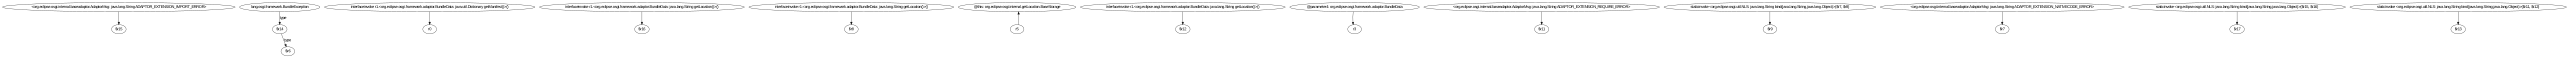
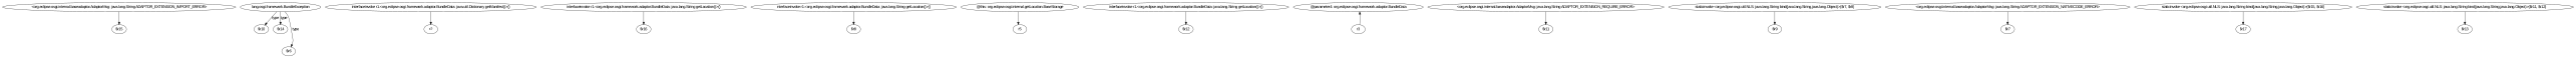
  digraph {
    fontname="Liberation Sans"
    node [fontname="Liberation Sans"]
    edge [fontname="Liberation Sans"]
    n1 [label="<org.eclipse.osgi.internal.baseadaptor.AdaptorMsg: java.lang.String ADAPTOR_EXTENSION_IMPORT_ERROR>"]
    n2 [label="$r15"]
    n3 [label="lang.osgi.framework.BundleException"]
+   n4 [label="$r10"]
    n5 [label="$r14"]
    n6 [label="$r6"]
    n7 [label="interfaceinvoke r1.<org.eclipse.osgi.framework.adaptor.BundleData: java.util.Dictionary getManifest()>()"]
-   n8 [label=r0]
+   n8 [label=r2]
    n9 [label="interfaceinvoke r1.<org.eclipse.osgi.framework.adaptor.BundleData: java.lang.String getLocation()>()"]
    n10 [label="$r16"]
    n11 [label="interfaceinvoke r1.<org.eclipse.osgi.framework.adaptor.BundleData: java.lang.String getLocation()>()"]
    n12 [label="$r8"]
    n13 [label="@this: org.eclipse.osgi.internal.getLocation.BaseStorage"]
    n14 [label=r5]
    n15 [label="interfaceinvoke r1.<org.eclipse.osgi.framework.adaptor.BundleData: java.lang.String getLocation()>()"]
    n16 [label="$r12"]
    n17 [label="@parameter4: org.eclipse.osgi.framework.adaptor.BundleData"]
    n18 [label=r3]
    n19 [label="<org.eclipse.osgi.internal.baseadaptor.AdaptorMsg: java.lang.String ADAPTOR_EXTENSION_REQUIRE_ERROR>"]
    n20 [label="$r11"]
    n21 [label="staticinvoke <org.eclipse.osgi.util.NLS: java.lang.String bind(java.lang.String,java.lang.Object)>($r7, $r8)"]
    n22 [label="$r9"]
    n23 [label="<org.eclipse.osgi.internal.baseadaptor.AdaptorMsg: java.lang.String ADAPTOR_EXTENSION_NATIVECODE_ERROR>"]
    n24 [label="$r7"]
    n25 [label="staticinvoke <org.eclipse.osgi.util.NLS: java.lang.String bind(java.lang.String,java.lang.Object)>($r15, $r16)"]
    n26 [label="$r17"]
    n27 [label="staticinvoke <org.eclipse.osgi.util.NLS: java.lang.String bind(java.lang.String,java.lang.Object)>($r11, $r12)"]
    n28 [label="$r13"]
    n1 -> n2
+   n3 -> n4 [label=type]
    n3 -> n5 [label=type]
-   n5 -> n6 [label=type]
+   n3 -> n6 [label=type]
    n7 -> n8
    n9 -> n10
    n11 -> n12
-   n14 -> n13
+   n13 -> n14
    n15 -> n16
-   n17 -> n18
+   n18 -> n17
    n19 -> n20
    n21 -> n22
    n23 -> n24
    n25 -> n26
    n27 -> n28
  }
